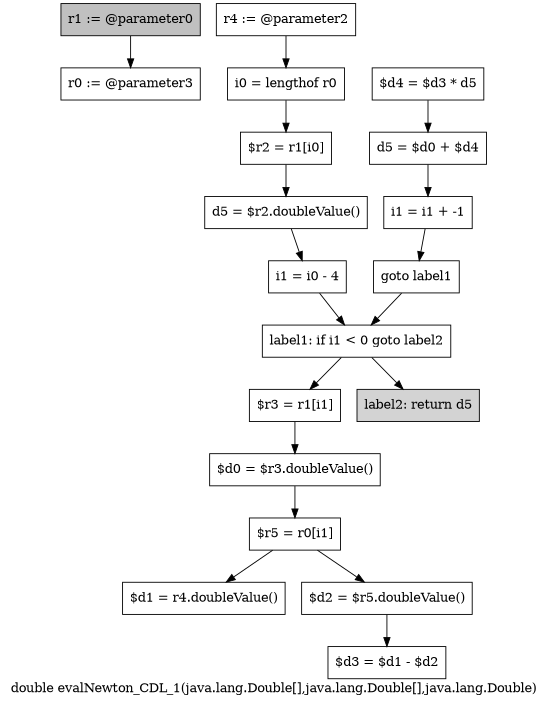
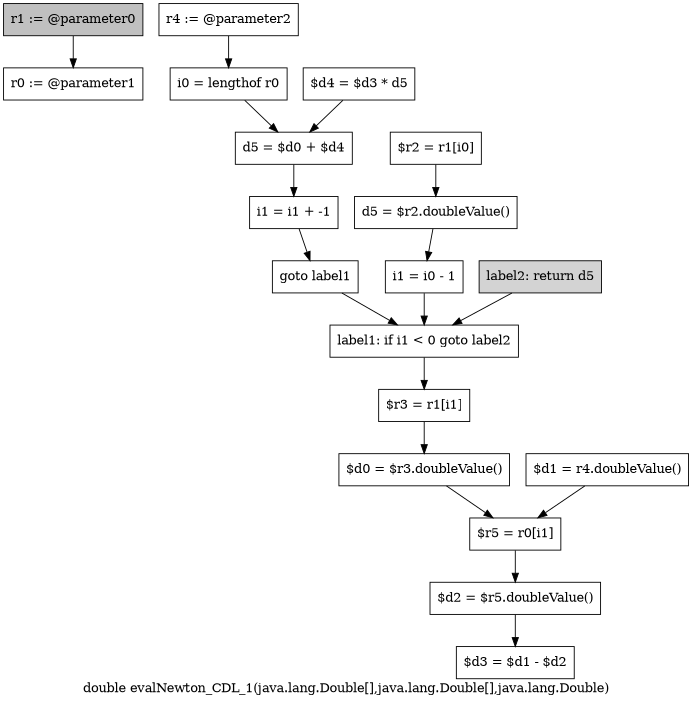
  digraph {
    label="double evalNewton_CDL_1(java.lang.Double[],java.lang.Double[],java.lang.Double)"
    node [shape=box]
    n1 [fillcolor=gray label="r1 := @parameter0" style=filled]
-   n2 [label="r0 := @parameter3"]
+   n2 [label="r0 := @parameter1"]
    n3 [label="r4 := @parameter2"]
    n4 [label="i0 = lengthof r0"]
    n5 [label="$r2 = r1[i0]"]
    n6 [label="d5 = $r2.doubleValue()"]
-   n7 [label="i1 = i0 - 4"]
+   n7 [label="i1 = i0 - 1"]
    n8 [label="label1: if i1 < 0 goto label2"]
    n9 [label="$r3 = r1[i1]"]
    n10 [fillcolor=lightgray label="label2: return d5" style=filled]
    n11 [label="$d0 = $r3.doubleValue()"]
    n12 [label="$r5 = r0[i1]"]
    n13 [label="$d1 = r4.doubleValue()"]
    n14 [label="$d2 = $r5.doubleValue()"]
    n15 [label="$d3 = $d1 - $d2"]
    n16 [label="$d4 = $d3 * d5"]
    n17 [label="d5 = $d0 + $d4"]
    n18 [label="i1 = i1 + -1"]
    n19 [label="goto label1"]
    n1 -> n2
    n3 -> n4
-   n4 -> n5
+   n4 -> n17
    n5 -> n6
    n6 -> n7
    n7 -> n8
    n8 -> n9
-   n8 -> n10
+   n10 -> n8
    n9 -> n11
    n11 -> n12
    n12 -> n14
-   n12 -> n13
+   n13 -> n12
    n14 -> n15
    n16 -> n17
    n17 -> n18
    n18 -> n19
    n19 -> n8
  }
